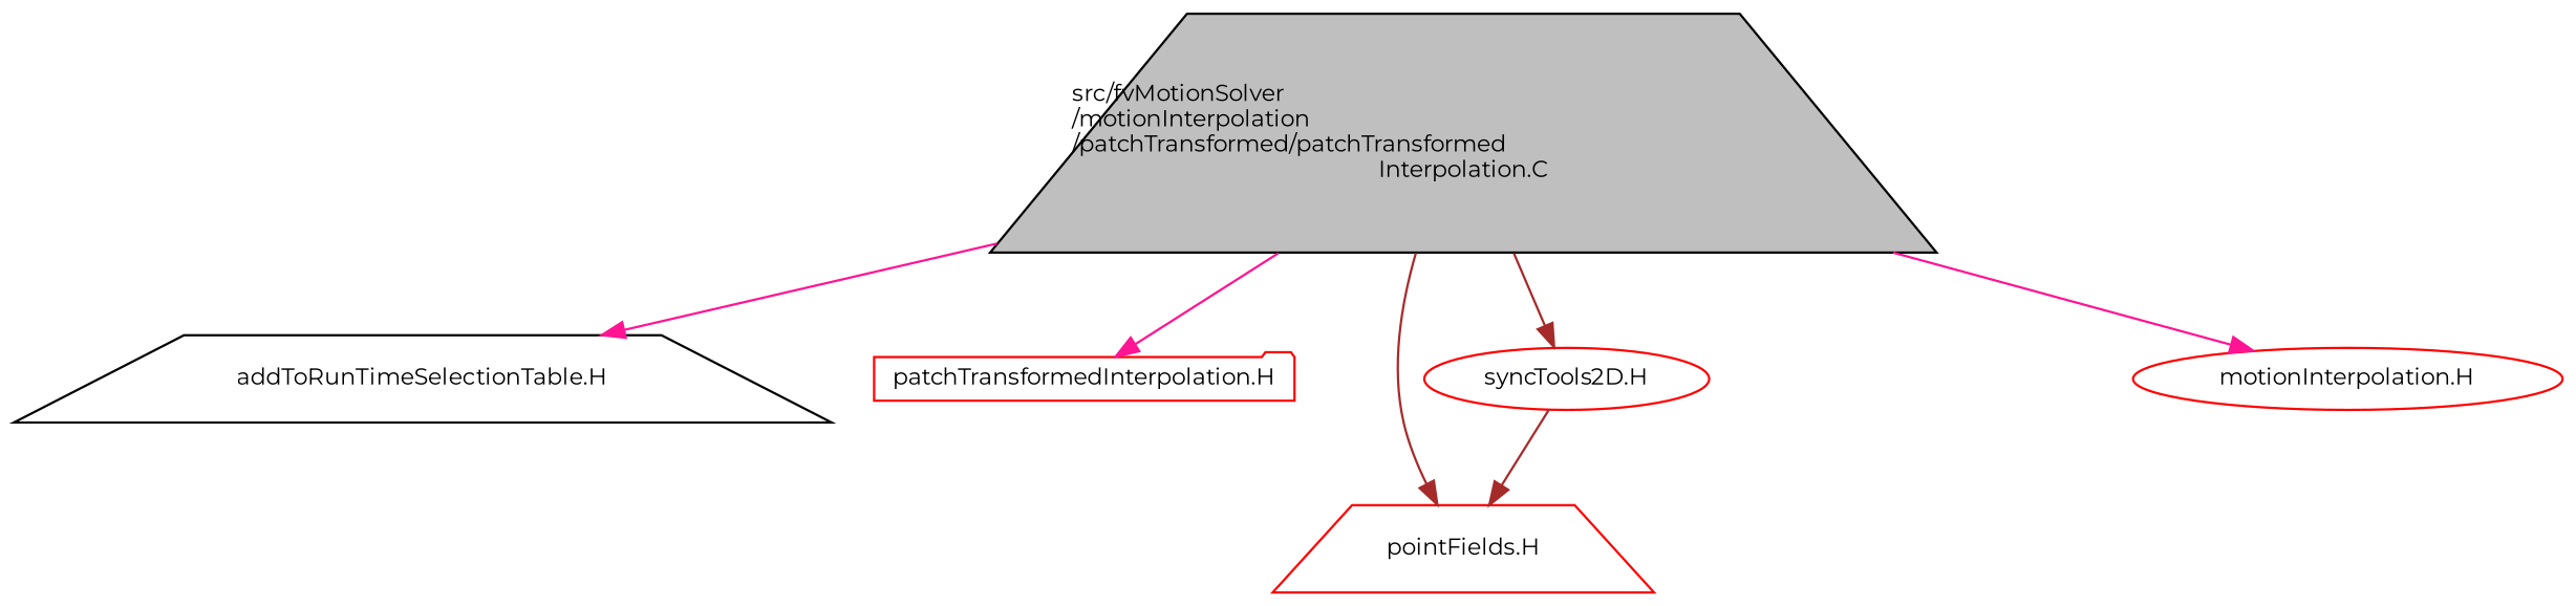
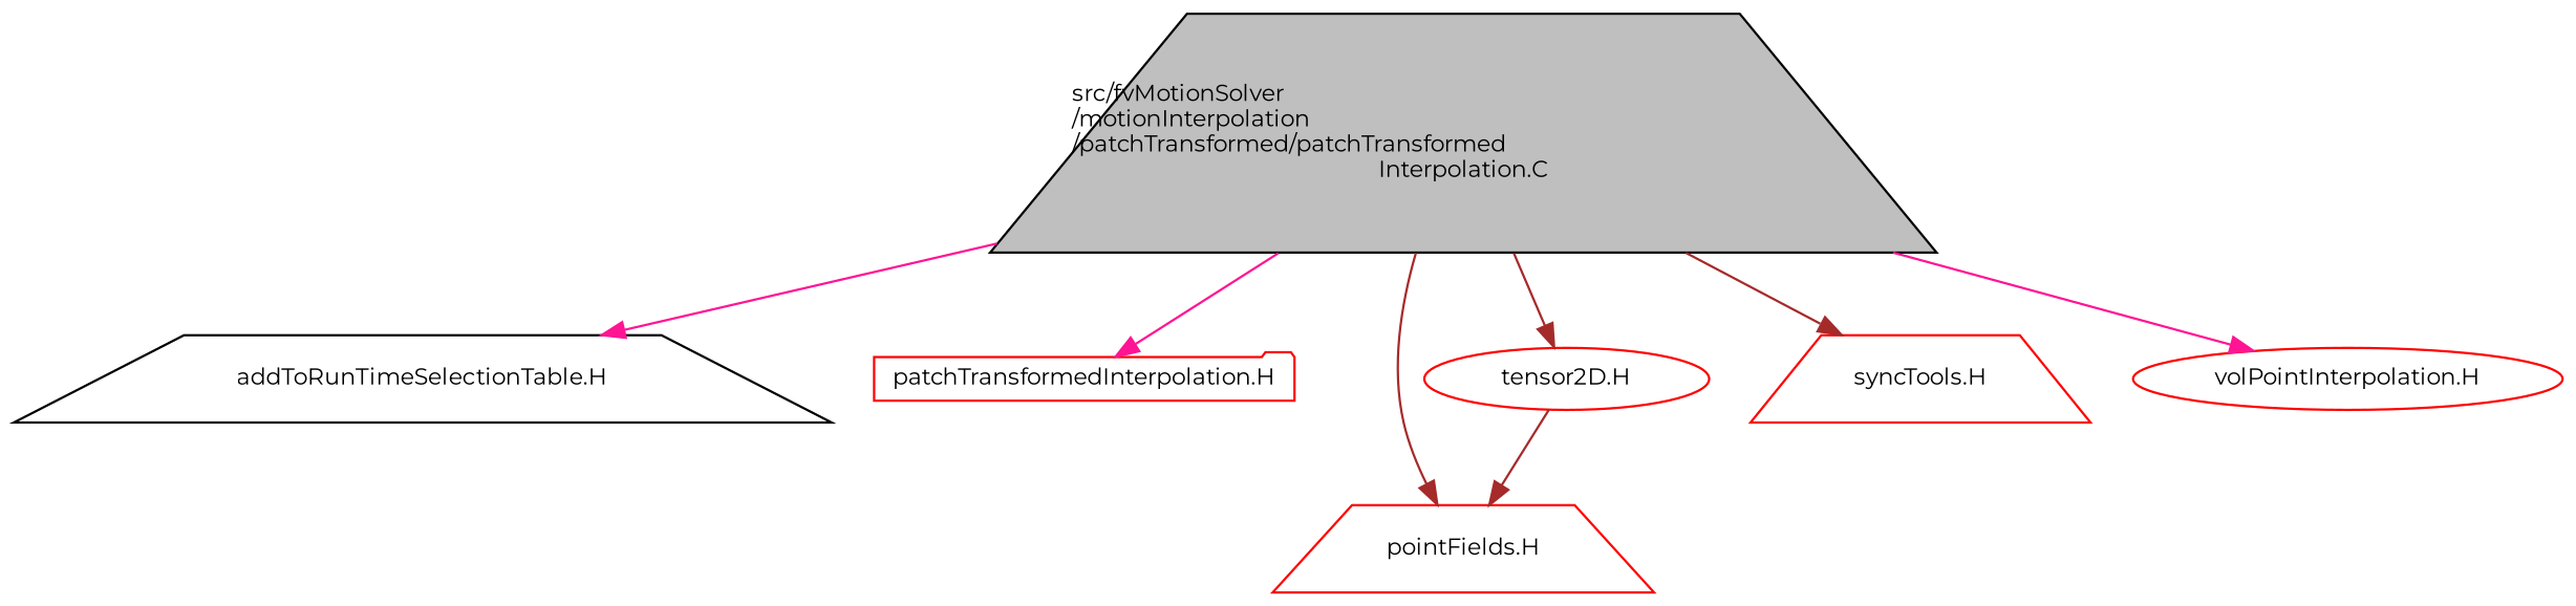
  digraph {
    fontname=Montserrat
    node [color=red fontname=Montserrat fontsize=10 shape=trapezium]
    edge [color=brown fontname=Montserrat fontsize=10 labelfontname=Helvetica labelfontsize=10 style=solid]
    n1 [color=black fillcolor=grey75 fontcolor=black height=0.2 label="src/fvMotionSolver\l/motionInterpolation\l/patchTransformed/patchTransformed\lInterpolation.C" style=filled width=0.4]
    n2 [color=black height=0.2 label="addToRunTimeSelectionTable.H" width=0.4]
    n3 [height=0.2 label="patchTransformedInterpolation.H" shape=folder width=0.4]
    n4 [height=0.2 label="pointFields.H" width=0.4]
-   n5 [height=0.2 label="syncTools2D.H" shape=ellipse width=0.4]
-   n7 [height=0.2 label="motionInterpolation.H" shape=ellipse width=0.4]
+   n5 [height=0.2 label="tensor2D.H" shape=ellipse width=0.4]
+   n6 [height=0.2 label="syncTools.H" width=0.4]
+   n7 [height=0.2 label="volPointInterpolation.H" shape=ellipse width=0.4]
    n1 -> n2 [color=deeppink]
    n1 -> n3 [color=deeppink]
    n1 -> n4
    n1 -> n5
+   n1 -> n6
    n1 -> n7 [color=deeppink]
    n5 -> n4
  }
